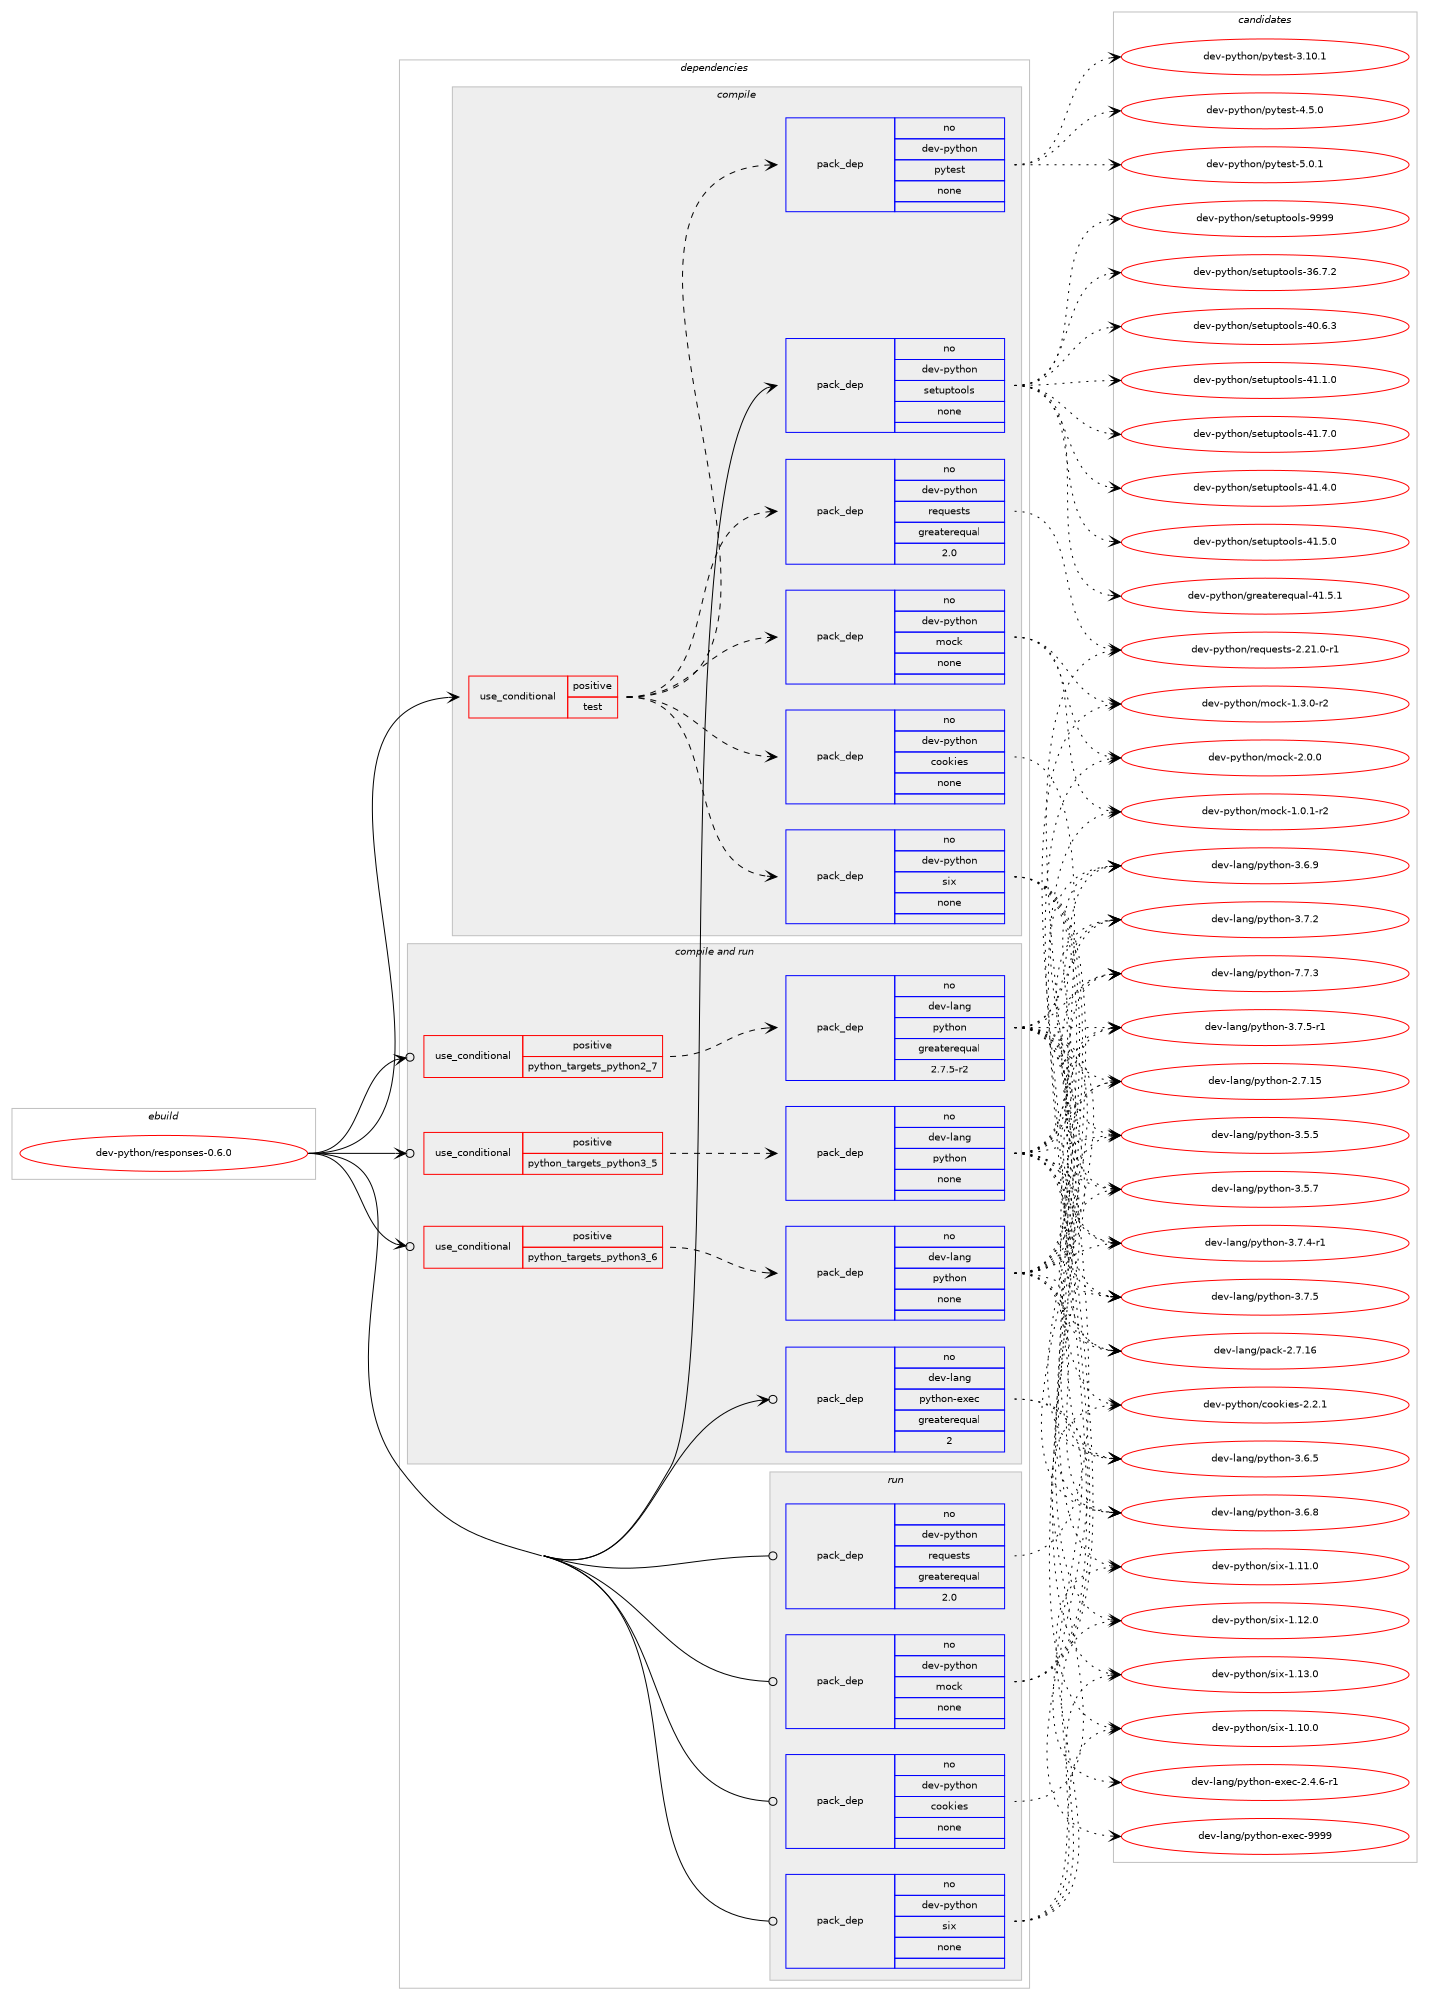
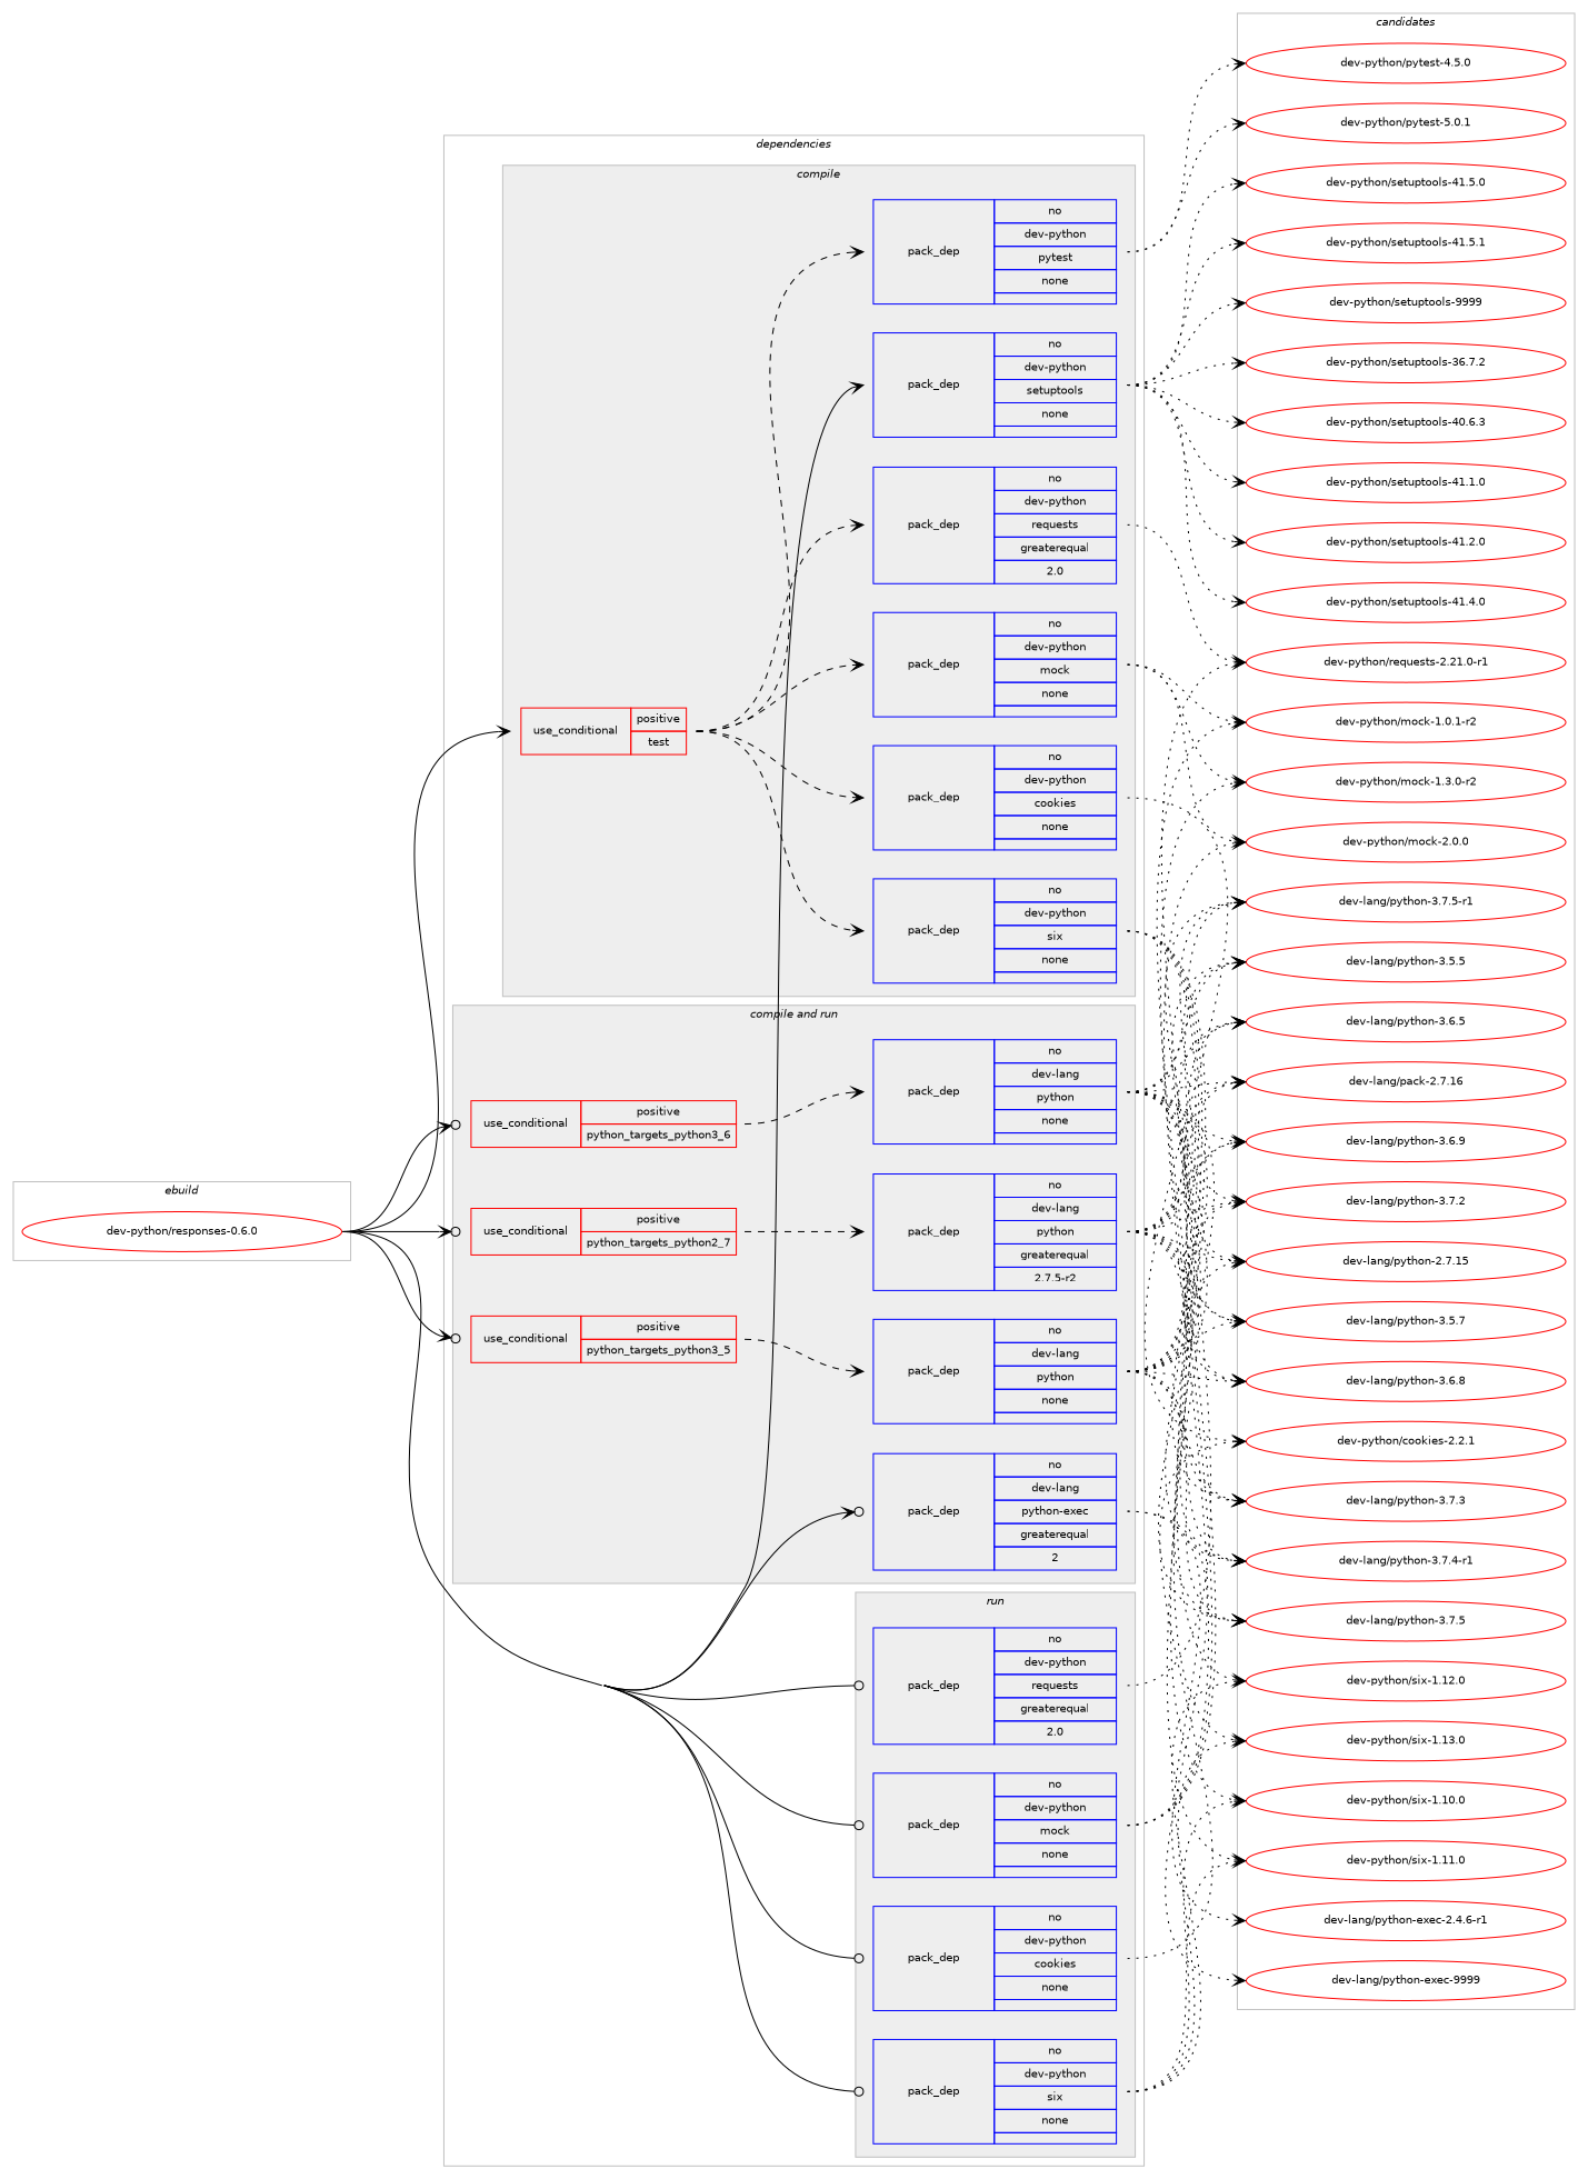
  digraph {
    compound=true
    concentrate=true
    fontname=Helvetica
    fontsize=10
    newrank=true
    rankdir=LR
    ranksep=1.5
    node [color=red fontname=Helvetica fontsize=10]
    edge [arrowhead=vee headport=w style=dotted tailport=e weight=100]
    n1 [label="dev-python/responses-0.6.0" width=4]
    n2 [color=blue label=<<TABLE BORDER="0" CELLBORDER="1" CELLSPACING="0" CELLPADDING="4" WIDTH="220"><TR><TD ROWSPAN="6" CELLPADDING="30">pack_dep</TD></TR><TR><TD WIDTH="110">no</TD></TR><TR><TD>dev-python</TD></TR><TR><TD>requests</TD></TR><TR><TD>greaterequal</TD></TR><TR><TD>2.0</TD></TR></TABLE>> shape=none]
    n3 [color=blue label=<<TABLE BORDER="0" CELLBORDER="1" CELLSPACING="0" CELLPADDING="4" WIDTH="220"><TR><TD ROWSPAN="6" CELLPADDING="30">pack_dep</TD></TR><TR><TD WIDTH="110">no</TD></TR><TR><TD>dev-python</TD></TR><TR><TD>cookies</TD></TR><TR><TD>none</TD></TR><TR><TD></TD></TR></TABLE>> shape=none]
    n4 [color=blue label=<<TABLE BORDER="0" CELLBORDER="1" CELLSPACING="0" CELLPADDING="4" WIDTH="220"><TR><TD ROWSPAN="6" CELLPADDING="30">pack_dep</TD></TR><TR><TD WIDTH="110">no</TD></TR><TR><TD>dev-python</TD></TR><TR><TD>mock</TD></TR><TR><TD>none</TD></TR><TR><TD></TD></TR></TABLE>> shape=none]
    n5 [color=blue label=<<TABLE BORDER="0" CELLBORDER="1" CELLSPACING="0" CELLPADDING="4" WIDTH="220"><TR><TD ROWSPAN="6" CELLPADDING="30">pack_dep</TD></TR><TR><TD WIDTH="110">no</TD></TR><TR><TD>dev-python</TD></TR><TR><TD>six</TD></TR><TR><TD>none</TD></TR><TR><TD></TD></TR></TABLE>> shape=none]
    n6 [color=blue label=<<TABLE BORDER="0" CELLBORDER="1" CELLSPACING="0" CELLPADDING="4" WIDTH="220"><TR><TD ROWSPAN="6" CELLPADDING="30">pack_dep</TD></TR><TR><TD WIDTH="110">no</TD></TR><TR><TD>dev-python</TD></TR><TR><TD>pytest</TD></TR><TR><TD>none</TD></TR><TR><TD></TD></TR></TABLE>> shape=none]
    n7 [label=<<TABLE BORDER="0" CELLBORDER="1" CELLSPACING="0" CELLPADDING="4"><TR><TD ROWSPAN="3" CELLPADDING="10">use_conditional</TD></TR><TR><TD>positive</TD></TR><TR><TD>test</TD></TR></TABLE>> shape=none]
    n8 [color=blue label=<<TABLE BORDER="0" CELLBORDER="1" CELLSPACING="0" CELLPADDING="4" WIDTH="220"><TR><TD ROWSPAN="6" CELLPADDING="30">pack_dep</TD></TR><TR><TD WIDTH="110">no</TD></TR><TR><TD>dev-python</TD></TR><TR><TD>setuptools</TD></TR><TR><TD>none</TD></TR><TR><TD></TD></TR></TABLE>> shape=none]
    n9 [color=blue label=<<TABLE BORDER="0" CELLBORDER="1" CELLSPACING="0" CELLPADDING="4" WIDTH="220"><TR><TD ROWSPAN="6" CELLPADDING="30">pack_dep</TD></TR><TR><TD WIDTH="110">no</TD></TR><TR><TD>dev-lang</TD></TR><TR><TD>python</TD></TR><TR><TD>greaterequal</TD></TR><TR><TD>2.7.5-r2</TD></TR></TABLE>> shape=none]
    n10 [label=<<TABLE BORDER="0" CELLBORDER="1" CELLSPACING="0" CELLPADDING="4"><TR><TD ROWSPAN="3" CELLPADDING="10">use_conditional</TD></TR><TR><TD>positive</TD></TR><TR><TD>python_targets_python2_7</TD></TR></TABLE>> shape=none]
    n11 [color=blue label=<<TABLE BORDER="0" CELLBORDER="1" CELLSPACING="0" CELLPADDING="4" WIDTH="220"><TR><TD ROWSPAN="6" CELLPADDING="30">pack_dep</TD></TR><TR><TD WIDTH="110">no</TD></TR><TR><TD>dev-lang</TD></TR><TR><TD>python</TD></TR><TR><TD>none</TD></TR><TR><TD></TD></TR></TABLE>> shape=none]
    n12 [label=<<TABLE BORDER="0" CELLBORDER="1" CELLSPACING="0" CELLPADDING="4"><TR><TD ROWSPAN="3" CELLPADDING="10">use_conditional</TD></TR><TR><TD>positive</TD></TR><TR><TD>python_targets_python3_5</TD></TR></TABLE>> shape=none]
    n13 [color=blue label=<<TABLE BORDER="0" CELLBORDER="1" CELLSPACING="0" CELLPADDING="4" WIDTH="220"><TR><TD ROWSPAN="6" CELLPADDING="30">pack_dep</TD></TR><TR><TD WIDTH="110">no</TD></TR><TR><TD>dev-lang</TD></TR><TR><TD>python</TD></TR><TR><TD>none</TD></TR><TR><TD></TD></TR></TABLE>> shape=none]
    n14 [label=<<TABLE BORDER="0" CELLBORDER="1" CELLSPACING="0" CELLPADDING="4"><TR><TD ROWSPAN="3" CELLPADDING="10">use_conditional</TD></TR><TR><TD>positive</TD></TR><TR><TD>python_targets_python3_6</TD></TR></TABLE>> shape=none]
    n15 [color=blue label=<<TABLE BORDER="0" CELLBORDER="1" CELLSPACING="0" CELLPADDING="4" WIDTH="220"><TR><TD ROWSPAN="6" CELLPADDING="30">pack_dep</TD></TR><TR><TD WIDTH="110">no</TD></TR><TR><TD>dev-lang</TD></TR><TR><TD>python-exec</TD></TR><TR><TD>greaterequal</TD></TR><TR><TD>2</TD></TR></TABLE>> shape=none]
    n16 [color=blue label=<<TABLE BORDER="0" CELLBORDER="1" CELLSPACING="0" CELLPADDING="4" WIDTH="220"><TR><TD ROWSPAN="6" CELLPADDING="30">pack_dep</TD></TR><TR><TD WIDTH="110">no</TD></TR><TR><TD>dev-python</TD></TR><TR><TD>cookies</TD></TR><TR><TD>none</TD></TR><TR><TD></TD></TR></TABLE>> shape=none]
    n17 [color=blue label=<<TABLE BORDER="0" CELLBORDER="1" CELLSPACING="0" CELLPADDING="4" WIDTH="220"><TR><TD ROWSPAN="6" CELLPADDING="30">pack_dep</TD></TR><TR><TD WIDTH="110">no</TD></TR><TR><TD>dev-python</TD></TR><TR><TD>mock</TD></TR><TR><TD>none</TD></TR><TR><TD></TD></TR></TABLE>> shape=none]
    n18 [color=blue label=<<TABLE BORDER="0" CELLBORDER="1" CELLSPACING="0" CELLPADDING="4" WIDTH="220"><TR><TD ROWSPAN="6" CELLPADDING="30">pack_dep</TD></TR><TR><TD WIDTH="110">no</TD></TR><TR><TD>dev-python</TD></TR><TR><TD>requests</TD></TR><TR><TD>greaterequal</TD></TR><TR><TD>2.0</TD></TR></TABLE>> shape=none]
    n19 [color=blue label=<<TABLE BORDER="0" CELLBORDER="1" CELLSPACING="0" CELLPADDING="4" WIDTH="220"><TR><TD ROWSPAN="6" CELLPADDING="30">pack_dep</TD></TR><TR><TD WIDTH="110">no</TD></TR><TR><TD>dev-python</TD></TR><TR><TD>six</TD></TR><TR><TD>none</TD></TR><TR><TD></TD></TR></TABLE>> shape=none]
    n20 [label="dev-python/requests-2.21.0-r1" width=4]
    n21 [label="dev-python/cookies-2.2.1" width=4]
    n22 [label="dev-python/mock-1.0.1-r2" width=4]
    n23 [label="dev-python/mock-1.3.0-r2" width=4]
    n24 [label="dev-python/mock-2.0.0" width=4]
    n25 [label="dev-python/six-1.10.0" width=4]
    n26 [label="dev-python/six-1.11.0" width=4]
    n27 [label="dev-python/six-1.12.0" width=4]
    n28 [label="dev-python/six-1.13.0" width=4]
-   n29 [label="dev-python/pytest-3.10.1" width=4]
    n30 [label="dev-python/pytest-4.5.0" width=4]
    n31 [label="dev-python/pytest-5.0.1" width=4]
    n32 [label="dev-python/setuptools-36.7.2" width=4]
    n33 [label="dev-python/setuptools-40.6.3" width=4]
    n34 [label="dev-python/setuptools-41.1.0" width=4]
-   n35 [label="dev-python/setuptools-41.7.0" width=4]
+   n35 [label="dev-python/setuptools-41.2.0" width=4]
    n36 [label="dev-python/setuptools-41.4.0" width=4]
    n37 [label="dev-python/setuptools-41.5.0" width=4]
-   n38 [label="dev-python/greaterequal-41.5.1" width=4]
+   n38 [label="dev-python/setuptools-41.5.1" width=4]
    n39 [label="dev-python/setuptools-9999" width=4]
    n40 [label="dev-lang/python-2.7.15" width=4]
    n41 [label="dev-lang/pack-2.7.16" width=4]
    n42 [label="dev-lang/python-3.5.5" width=4]
    n43 [label="dev-lang/python-3.5.7" width=4]
    n44 [label="dev-lang/python-3.6.5" width=4]
    n45 [label="dev-lang/python-3.6.8" width=4]
    n46 [label="dev-lang/python-3.6.9" width=4]
    n47 [label="dev-lang/python-3.7.2" width=4]
-   n48 [label="dev-lang/python-7.7.3" width=4]
+   n48 [label="dev-lang/python-3.7.3" width=4]
    n49 [label="dev-lang/python-3.7.4-r1" width=4]
    n50 [label="dev-lang/python-3.7.5" width=4]
    n51 [label="dev-lang/python-3.7.5-r1" width=4]
    n52 [label="dev-lang/python-exec-2.4.6-r1" width=4]
    n53 [label="dev-lang/python-exec-9999" width=4]
    subgraph cluster_1 {
      color=gray
      label=<<i>ebuild</i>>
      rank=same
      n1
    }
    subgraph cluster_2 {
      color=gray
      label=<<i>dependencies</i>>
      subgraph cluster_3 {
        color=gray
        fillcolor="#eeeeee"
        label=<<i>compile</i>>
        style=filled
        subgraph sub_4 {
          color=gray
          fillcolor="#eeeeee"
          label=<<i>compile</i>>
          style=filled
          n7
          subgraph sub_5 {
            color=gray
            fillcolor="#eeeeee"
            label=<<i>compile</i>>
            style=filled
            n2
          }
          subgraph sub_6 {
            color=gray
            fillcolor="#eeeeee"
            label=<<i>compile</i>>
            style=filled
            n3
          }
          subgraph sub_7 {
            color=gray
            fillcolor="#eeeeee"
            label=<<i>compile</i>>
            style=filled
            n4
          }
          subgraph sub_8 {
            color=gray
            fillcolor="#eeeeee"
            label=<<i>compile</i>>
            style=filled
            n5
          }
          subgraph sub_9 {
            color=gray
            fillcolor="#eeeeee"
            label=<<i>compile</i>>
            style=filled
            n6
          }
        }
        subgraph sub_10 {
          color=gray
          fillcolor="#eeeeee"
          label=<<i>compile</i>>
          style=filled
          n8
        }
      }
      subgraph cluster_11 {
        color=gray
        fillcolor="#eeeeee"
        label=<<i>compile and run</i>>
        style=filled
        subgraph sub_12 {
          color=gray
          fillcolor="#eeeeee"
          label=<<i>compile and run</i>>
          style=filled
          n10
          subgraph sub_13 {
            color=gray
            fillcolor="#eeeeee"
            label=<<i>compile and run</i>>
            style=filled
            n9
          }
        }
        subgraph sub_14 {
          color=gray
          fillcolor="#eeeeee"
          label=<<i>compile and run</i>>
          style=filled
          n12
          subgraph sub_15 {
            color=gray
            fillcolor="#eeeeee"
            label=<<i>compile and run</i>>
            style=filled
            n11
          }
        }
        subgraph sub_16 {
          color=gray
          fillcolor="#eeeeee"
          label=<<i>compile and run</i>>
          style=filled
          n14
          subgraph sub_17 {
            color=gray
            fillcolor="#eeeeee"
            label=<<i>compile and run</i>>
            style=filled
            n13
          }
        }
        subgraph sub_18 {
          color=gray
          fillcolor="#eeeeee"
          label=<<i>compile and run</i>>
          style=filled
          n15
        }
      }
      subgraph cluster_19 {
        color=gray
        fillcolor="#eeeeee"
        label=<<i>run</i>>
        style=filled
        subgraph sub_20 {
          color=gray
          fillcolor="#eeeeee"
          label=<<i>run</i>>
          style=filled
          n16
        }
        subgraph sub_21 {
          color=gray
          fillcolor="#eeeeee"
          label=<<i>run</i>>
          style=filled
          n17
        }
        subgraph sub_22 {
          color=gray
          fillcolor="#eeeeee"
          label=<<i>run</i>>
          style=filled
          n18
        }
        subgraph sub_23 {
          color=gray
          fillcolor="#eeeeee"
          label=<<i>run</i>>
          style=filled
          n19
        }
      }
    }
    subgraph cluster_24 {
      color=gray
      label=<<i>candidates</i>>
      rank=same
      subgraph sub_25 {
        color=black
        label=<<i>candidates</i>>
        nodesep=1
        rank=same
        n20
      }
      subgraph sub_26 {
        color=black
        label=<<i>candidates</i>>
        nodesep=1
        rank=same
        n21
      }
      subgraph sub_27 {
        color=black
        label=<<i>candidates</i>>
        nodesep=1
        rank=same
        n22
        n23
        n24
      }
      subgraph sub_28 {
        color=black
        label=<<i>candidates</i>>
        nodesep=1
        rank=same
        n25
        n26
        n27
        n28
      }
      subgraph sub_29 {
        color=black
        label=<<i>candidates</i>>
        nodesep=1
        rank=same
-       n29
        n30
        n31
      }
      subgraph sub_30 {
        color=black
        label=<<i>candidates</i>>
        nodesep=1
        rank=same
        n32
        n33
        n34
        n35
        n36
        n37
        n38
        n39
      }
      subgraph sub_31 {
        color=black
        label=<<i>candidates</i>>
        nodesep=1
        rank=same
        n40
        n41
        n42
        n43
        n44
        n45
        n46
        n47
        n48
        n49
        n50
        n51
      }
      subgraph sub_32 {
        color=black
        label=<<i>candidates</i>>
        nodesep=1
        rank=same
        n40
        n41
        n42
        n43
        n44
        n45
        n46
        n47
        n48
        n49
        n50
        n51
      }
      subgraph sub_33 {
        color=black
        label=<<i>candidates</i>>
        nodesep=1
        rank=same
        n40
        n41
        n42
        n43
        n44
        n45
        n46
        n47
        n48
        n49
        n50
        n51
      }
      subgraph sub_34 {
        color=black
        label=<<i>candidates</i>>
        nodesep=1
        rank=same
        n52
        n53
      }
      subgraph sub_35 {
        color=black
        label=<<i>candidates</i>>
        nodesep=1
        rank=same
        n21
      }
      subgraph sub_36 {
        color=black
        label=<<i>candidates</i>>
        nodesep=1
        rank=same
        n22
        n23
        n24
      }
      subgraph sub_37 {
        color=black
        label=<<i>candidates</i>>
        nodesep=1
        rank=same
        n20
      }
      subgraph sub_38 {
        color=black
        label=<<i>candidates</i>>
        nodesep=1
        rank=same
        n25
        n26
        n27
        n28
      }
    }
    n1 -> n7 [style=solid weight=20]
    n1 -> n8 [style=solid weight=20]
    n1 -> n10 [arrowhead=odotvee style=solid weight=20]
    n1 -> n12 [arrowhead=odotvee style=solid weight=20]
    n1 -> n14 [arrowhead=odotvee style=solid weight=20]
    n1 -> n15 [arrowhead=odotvee style=solid weight=20]
    n1 -> n16 [arrowhead=odot style=solid weight=20]
    n1 -> n17 [arrowhead=odot style=solid weight=20]
    n1 -> n18 [arrowhead=odot style=solid weight=20]
    n1 -> n19 [arrowhead=odot style=solid weight=20]
    n2 -> n20
    n3 -> n21
    n4 -> n22
    n4 -> n23
    n4 -> n24
    n5 -> n25
    n5 -> n26
    n5 -> n27
    n5 -> n28
-   n6 -> n29
    n6 -> n30
    n6 -> n31
    n7 -> n2 [style=dashed weight=20]
    n7 -> n3 [style=dashed weight=20]
    n7 -> n4 [style=dashed weight=20]
    n7 -> n5 [style=dashed weight=20]
    n7 -> n6 [style=dashed weight=20]
    n8 -> n32
    n8 -> n33
    n8 -> n34
    n8 -> n35
    n8 -> n36
    n8 -> n37
    n8 -> n38
    n8 -> n39
    n9 -> n40
    n9 -> n41
    n9 -> n42
    n9 -> n43
    n9 -> n44
    n9 -> n45
    n9 -> n46
    n9 -> n47
    n9 -> n48
    n9 -> n49
    n9 -> n50
    n9 -> n51
    n10 -> n9 [style=dashed weight=20]
    n11 -> n40
    n11 -> n41
    n11 -> n42
    n11 -> n43
    n11 -> n44
    n11 -> n45
    n11 -> n46
    n11 -> n47
    n11 -> n48
    n11 -> n49
    n11 -> n50
    n11 -> n51
    n12 -> n11 [style=dashed weight=20]
    n13 -> n40
    n13 -> n41
    n13 -> n42
    n13 -> n43
    n13 -> n44
    n13 -> n45
    n13 -> n46
    n13 -> n47
    n13 -> n48
    n13 -> n49
    n13 -> n50
    n13 -> n51
    n14 -> n13 [style=dashed weight=20]
    n15 -> n52
    n15 -> n53
    n16 -> n21
    n17 -> n22
    n17 -> n23
    n17 -> n24
    n18 -> n20
    n19 -> n25
    n19 -> n26
    n19 -> n27
    n19 -> n28
  }
